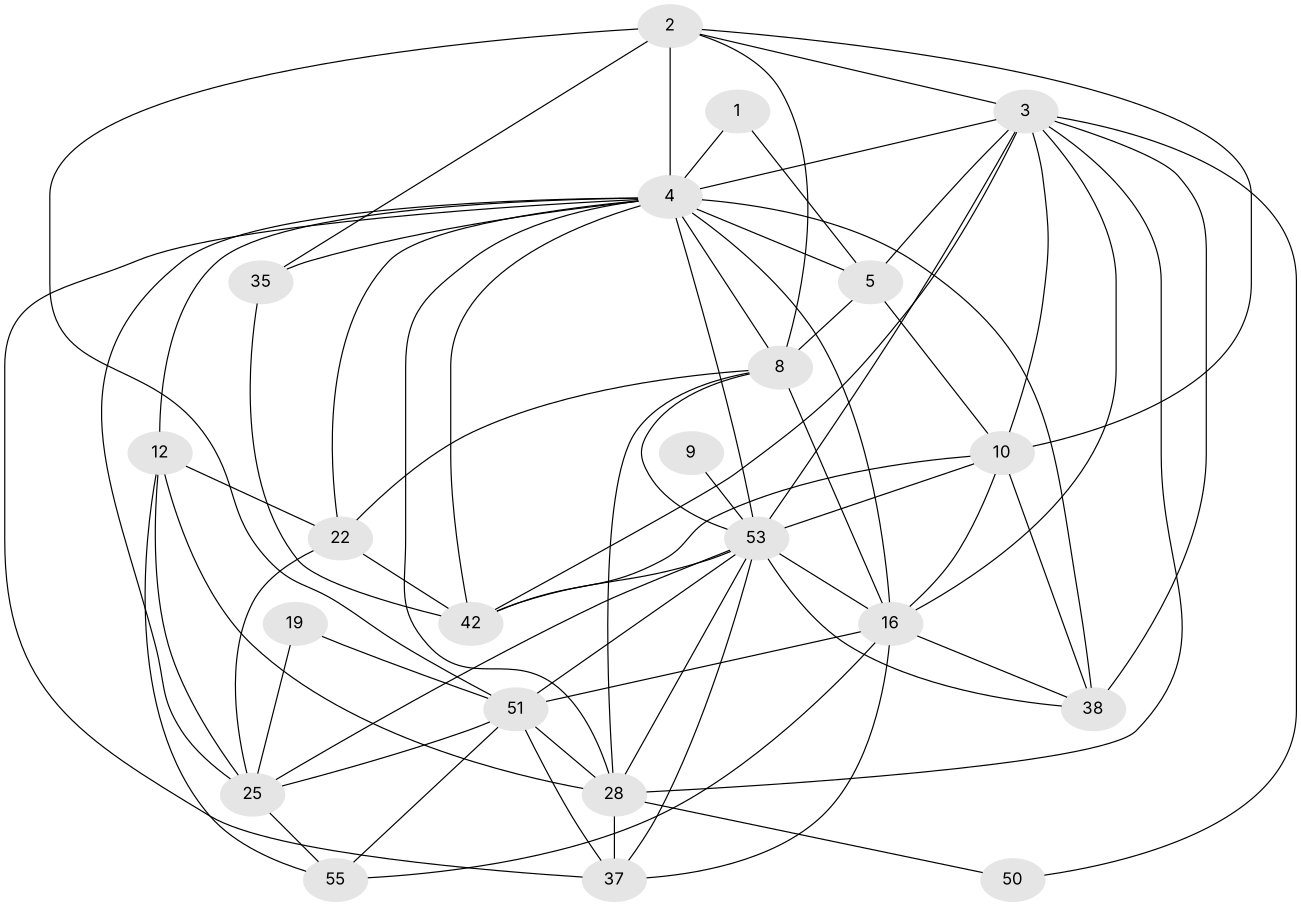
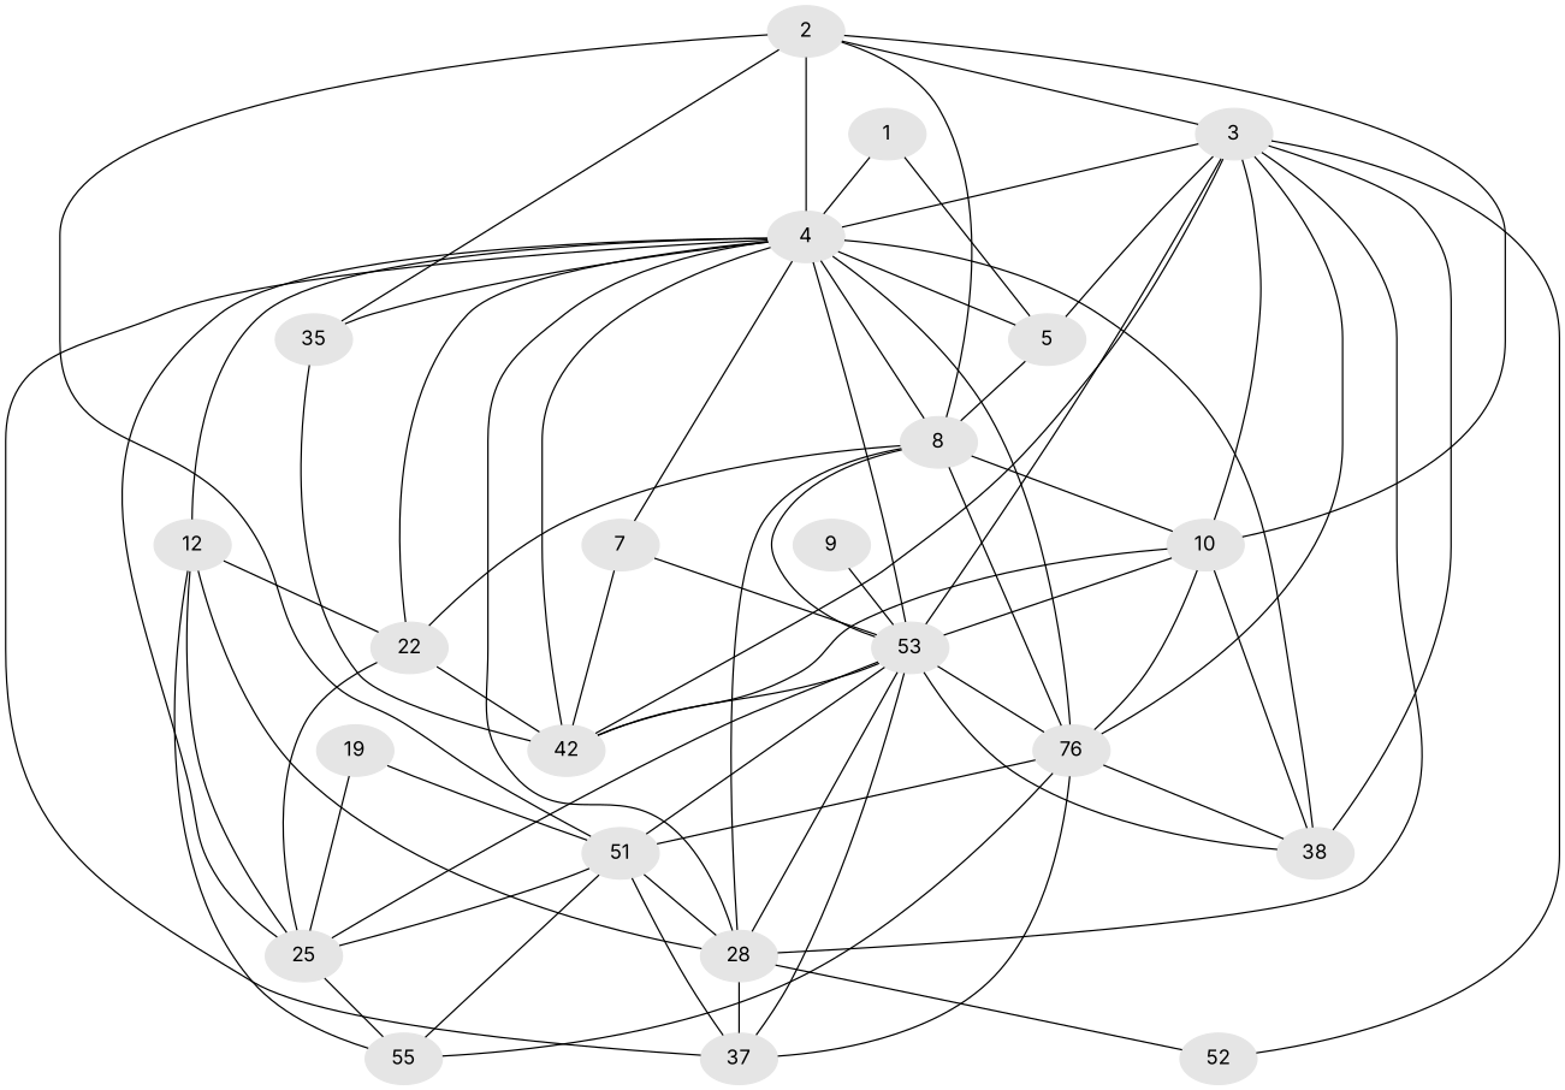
  graph {
    fontname=Inter
    node [color=gray90 fontname=Inter style=filled]
    edge [fontname=Inter]
    4 [super="+15+53+17+23+46"]
    5 [super="+34"]
    8 [super="+11+32"]
    35 [super="+43"]
    n5 [label=53 super="+14+24+18+29"]
-   16 [super="+20+26+48"]
+   16 [super="+20+26+48" label=76]
    28 [super="+54+58+66"]
    38 [super="+62"]
    42 [super="+67"]
+   7
    12 [super="+50"]
    22
    25 [super="+44+63"]
    37 [super="+57"]
    1
    2 [super="+6+45"]
    3 [super="+49+39+51"]
    10 [super="+56"]
    n19 [label=51 super="+27+60"]
-   52 [label=50]
+   52
    55
    9
    19
    4 -- 5
    4 -- 8
    4 -- 35
    4 -- n5 [weight=3]
    4 -- 16 [weight=2]
    4 -- 28
    4 -- 38 [weight=2]
    4 -- 42 [weight=2]
+   4 -- 7
    4 -- 12 [weight=2]
    4 -- 22
    4 -- 25 [weight=2]
    4 -- 37
    5 -- 8
    8 -- n5
    8 -- 16 [weight=2]
    8 -- 28
    8 -- 22
-   5 -- 10
+   8 -- 10
    35 -- 42
    n5 -- 16 [weight=3]
    n5 -- 28 [weight=2]
    n5 -- 38
    n5 -- 42
    n5 -- 25
    n5 -- 37
    n5 -- n19
    16 -- 38
    16 -- 37
    16 -- n19
    16 -- 55
    28 -- 37
    28 -- 52
+   7 -- n5 [weight=2]
+   7 -- 42
    12 -- 28
    12 -- 22
    12 -- 25
    12 -- 55
    22 -- 42
    22 -- 25
    25 -- 55
    1 -- 4
    1 -- 5
    2 -- 4 [weight=2]
    2 -- 8
    2 -- 35
    2 -- 3
    2 -- 10
    2 -- n19
    3 -- 4
    3 -- 5 [weight=2]
    3 -- n5 [weight=2]
    3 -- 16
    3 -- 28
    3 -- 38
    3 -- 42
    3 -- 10 [weight=2]
    3 -- 52
    10 -- n5
    10 -- 16
    10 -- 38
    10 -- 42
    n19 -- 28 [weight=3]
    n19 -- 25
    n19 -- 37
    n19 -- 55
    9 -- n5 [weight=2]
    19 -- 25
    19 -- n19
  }
